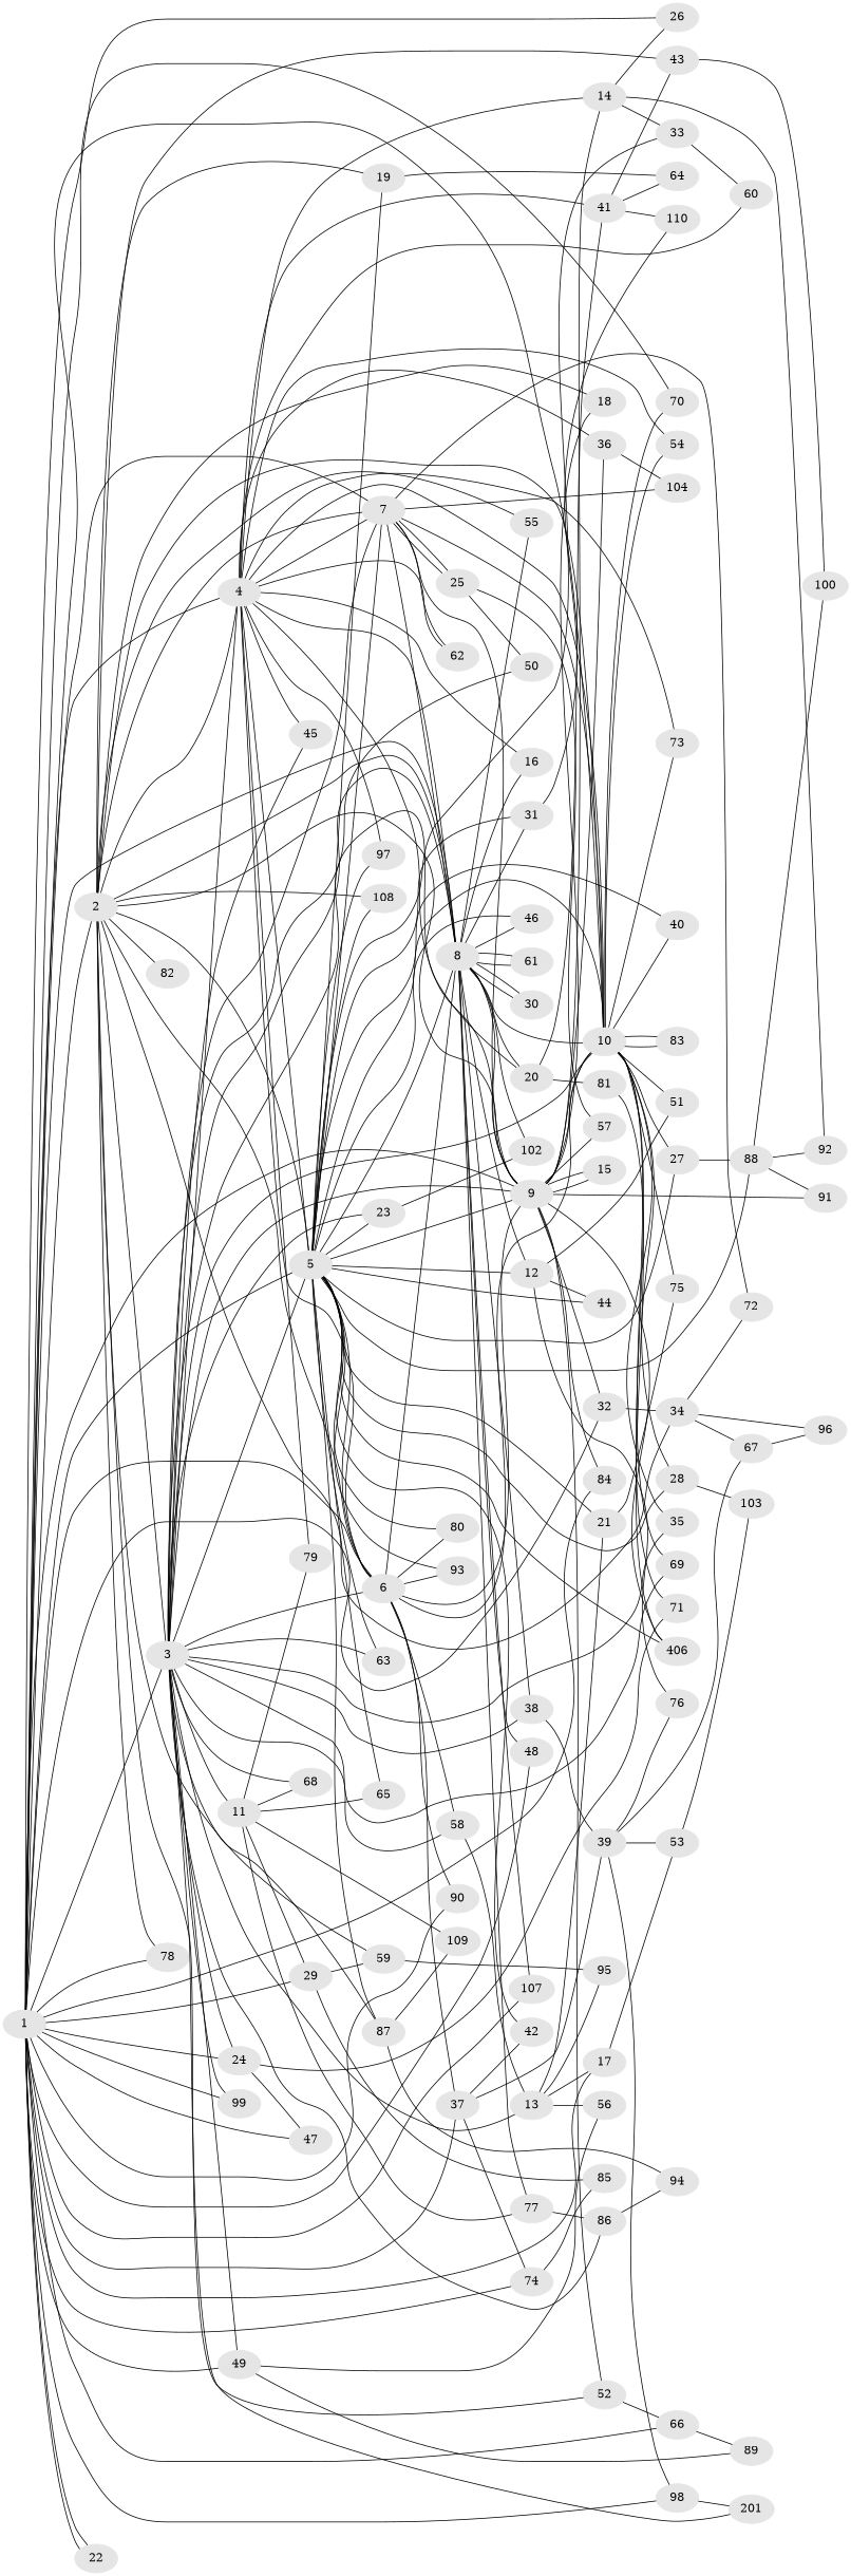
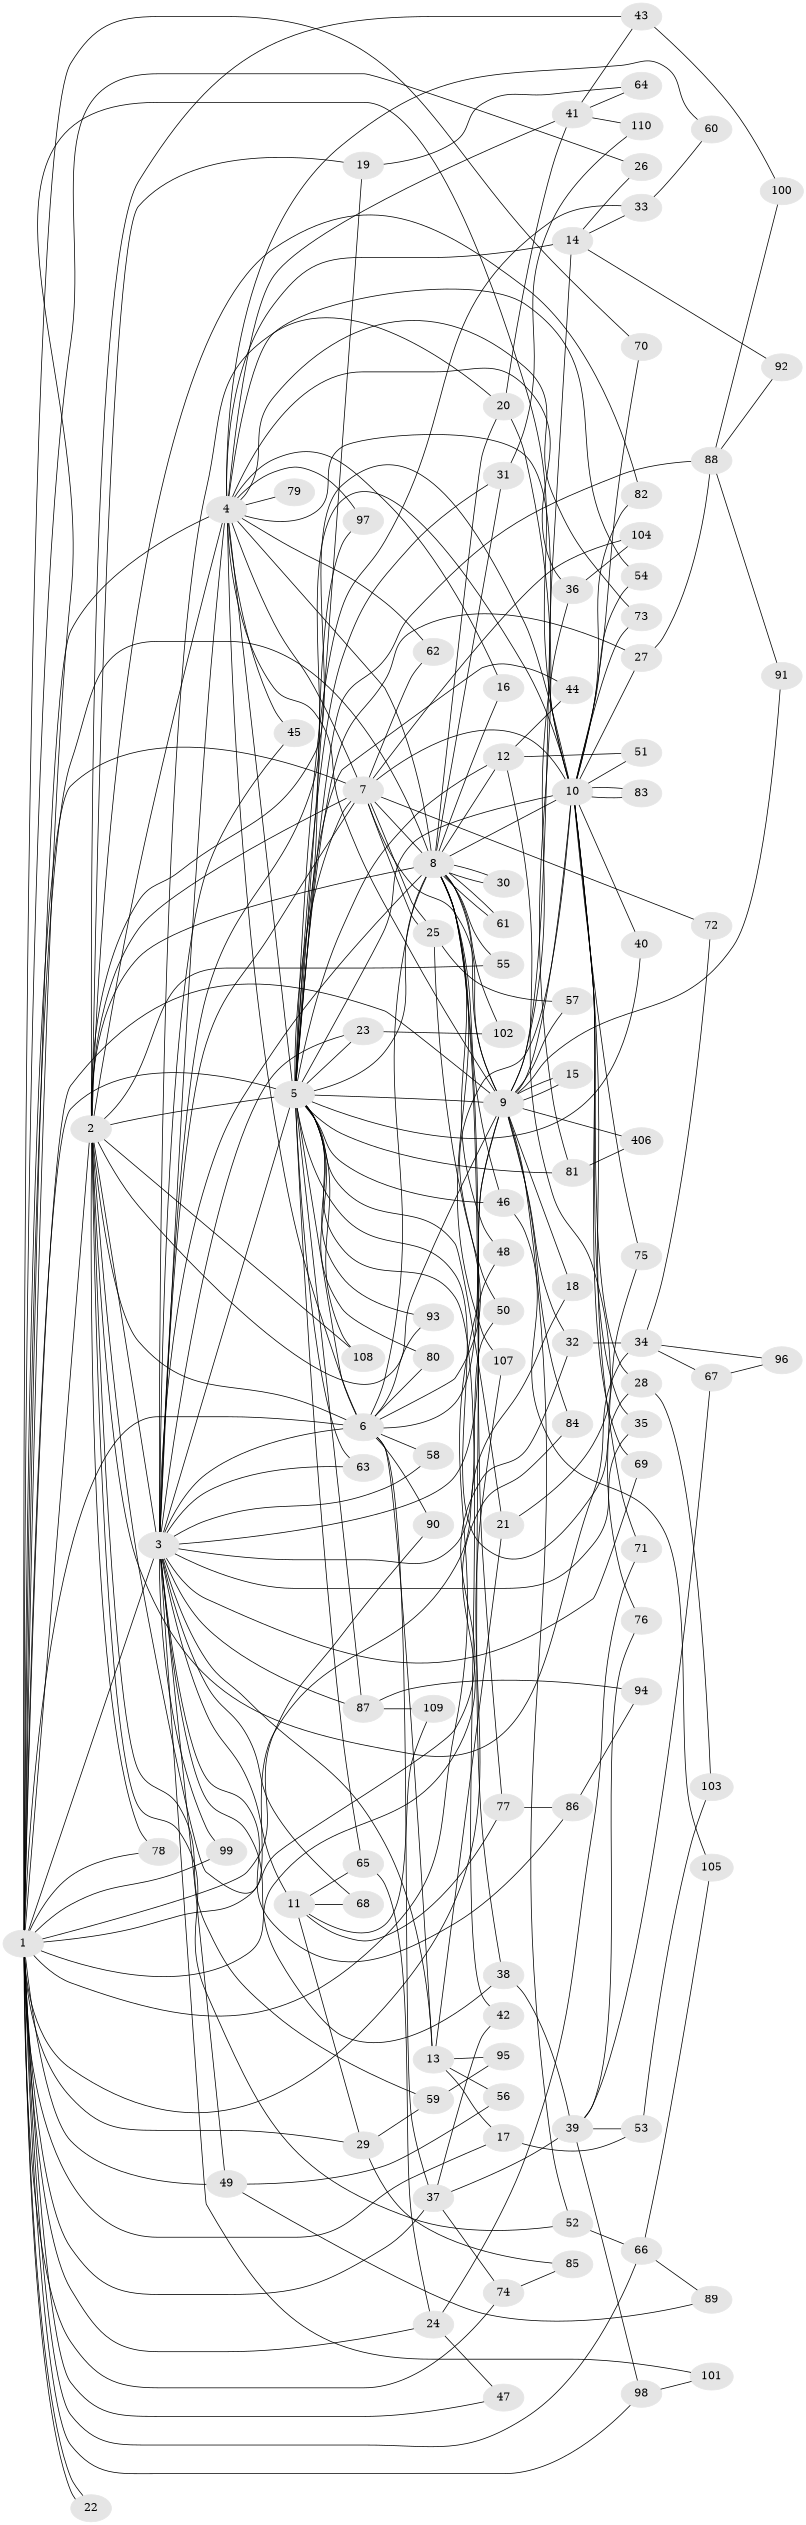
  graph {
    rankdir=LR
    node [color=gray90 style=filled]
    1
    2
    3
    4
    5
    6
    7
    8
    9
    10
    17
    22
    24
    26
    29
    32
    37
    47
    48
    49
    66
    70
    74
    78
    84
    90
    98
    99
    107
    18
    19
    34
    43
    52
    55
    59
    82
    108
    11
    13
    20
    23
    35
    38
    45
    50
    58
    63
    68
    69
    86
    87
-   101 [label=201]
+   101
    14
    16
    36
    41
    54
    60
    62
    73
    79
    97
    12
    21
    27
    28
    31
    33
    40
    42
    44
    46
    65
    80
    81
    88
    93
    25
    72
    104
    30
    61
    77
    102
    15
    57
    91
    n89 [label=406]
    51
    71
    75
    83
    53
    85
    39
    56
    89
+   105
    109
    64
    67
    96
    100
    95
    94
    92
    110
    76
    103
    1 -- 2
    1 -- 3
    1 -- 4
    1 -- 5
    1 -- 6
    1 -- 7
    1 -- 8
    1 -- 9
    1 -- 10
    1 -- 17
    1 -- 22
    1 -- 22
    1 -- 24
    1 -- 26
    1 -- 29
    1 -- 32
    1 -- 37
    1 -- 47
    1 -- 48
    1 -- 49
    1 -- 66
    1 -- 70
    1 -- 74
    1 -- 78
    1 -- 84
    1 -- 90
    1 -- 98
    1 -- 99
    1 -- 107
    2 -- 3
    2 -- 4
    2 -- 5
    2 -- 6
    2 -- 7
    2 -- 8
    2 -- 9
    2 -- 10
    2 -- 78
    2 -- 18
    2 -- 19
    2 -- 34
    2 -- 43
    2 -- 52
    2 -- 55
    2 -- 59
    2 -- 82
    2 -- 108
    3 -- 4
    3 -- 5
    3 -- 6
    3 -- 7
    3 -- 8
    3 -- 9
    3 -- 10
-   3 -- 24
+   65 -- 24
    3 -- 49
    3 -- 99
    3 -- 11
    3 -- 13
    3 -- 20
    3 -- 23
    3 -- 35
    3 -- 38
    3 -- 45
    3 -- 50
    3 -- 58
    3 -- 63
    3 -- 68
    3 -- 69
    3 -- 86
    3 -- 87
    3 -- 101
    4 -- 5
    4 -- 6
    4 -- 7
    4 -- 8
    4 -- 9
    4 -- 10
    4 -- 45
    4 -- 14
    4 -- 16
    4 -- 36
    4 -- 41
    4 -- 54
    4 -- 60
    4 -- 62
    4 -- 73
    4 -- 79
    4 -- 97
    5 -- 6
    5 -- 7
    5 -- 8
    5 -- 9
    5 -- 10
    5 -- 19
    5 -- 108
    5 -- 23
    5 -- 63
    5 -- 87
    5 -- 97
    5 -- 12
    5 -- 21
    5 -- 27
    5 -- 28
    5 -- 31
    5 -- 33
    5 -- 40
    5 -- 42
    5 -- 44
    5 -- 46
    5 -- 65
    5 -- 80
-   5 -- n89
+   5 -- 81
    5 -- 88
    5 -- 93
    6 -- 8
    6 -- 9
    6 -- 10
    6 -- 37
    6 -- 90
-   58 -- 13
+   6 -- 13
    6 -- 58
    6 -- 80
    6 -- 93
    7 -- 8
    7 -- 9
    7 -- 10
    7 -- 62
    7 -- 25
    7 -- 25
    7 -- 72
    7 -- 104
    8 -- 9
    8 -- 10
    8 -- 48
    8 -- 107
    8 -- 55
    8 -- 20
    8 -- 38
    8 -- 16
    8 -- 12
    8 -- 31
    8 -- 46
    8 -- 30
    8 -- 30
    8 -- 61
    8 -- 61
    8 -- 77
    8 -- 102
    9 -- 10
    9 -- 32
    9 -- 84
    9 -- 18
    9 -- 52
    9 -- 14
    9 -- 36
    9 -- 15
    9 -- 15
    9 -- 57
    9 -- 91
    9 -- n89
    10 -- 70
+   10 -- 82
    10 -- 35
    10 -- 69
    10 -- 54
    10 -- 73
    10 -- 27
    10 -- 28
    10 -- 40
    10 -- 51
    10 -- 71
    10 -- 75
    10 -- 83
    10 -- 83
    17 -- 53
    24 -- 47
    24 -- 71
    29 -- 59
    29 -- 85
    32 -- 34
    37 -- 74
    37 -- 42
    37 -- 39
    49 -- 56
    49 -- 89
    66 -- 89
+   66 -- 105
    74 -- 85
    98 -- 101
    19 -- 64
    34 -- 72
    34 -- 67
    34 -- 96
    43 -- 100
    52 -- 66
    59 -- 95
    11 -- 29
    11 -- 68
-   11 -- 79
    11 -- 65
    11 -- 77
    11 -- 109
    13 -- 17
    13 -- 21
    13 -- 56
    13 -- 95
    20 -- 41
    20 -- 81
    23 -- 102
    38 -- 39
    86 -- 94
    87 -- 109
    87 -- 94
    14 -- 26
    14 -- 33
    14 -- 92
    36 -- 104
    41 -- 43
    41 -- 64
    41 -- 110
    12 -- 44
    12 -- 51
    12 -- 76
    21 -- 75
    27 -- 88
    28 -- 103
    31 -- 110
    33 -- 60
+   46 -- 105
    81 -- n89
    88 -- 91
    88 -- 100
    88 -- 92
    25 -- 50
    25 -- 57
    77 -- 86
    53 -- 103
    39 -- 98
    39 -- 53
    39 -- 67
    39 -- 76
    67 -- 96
  }
